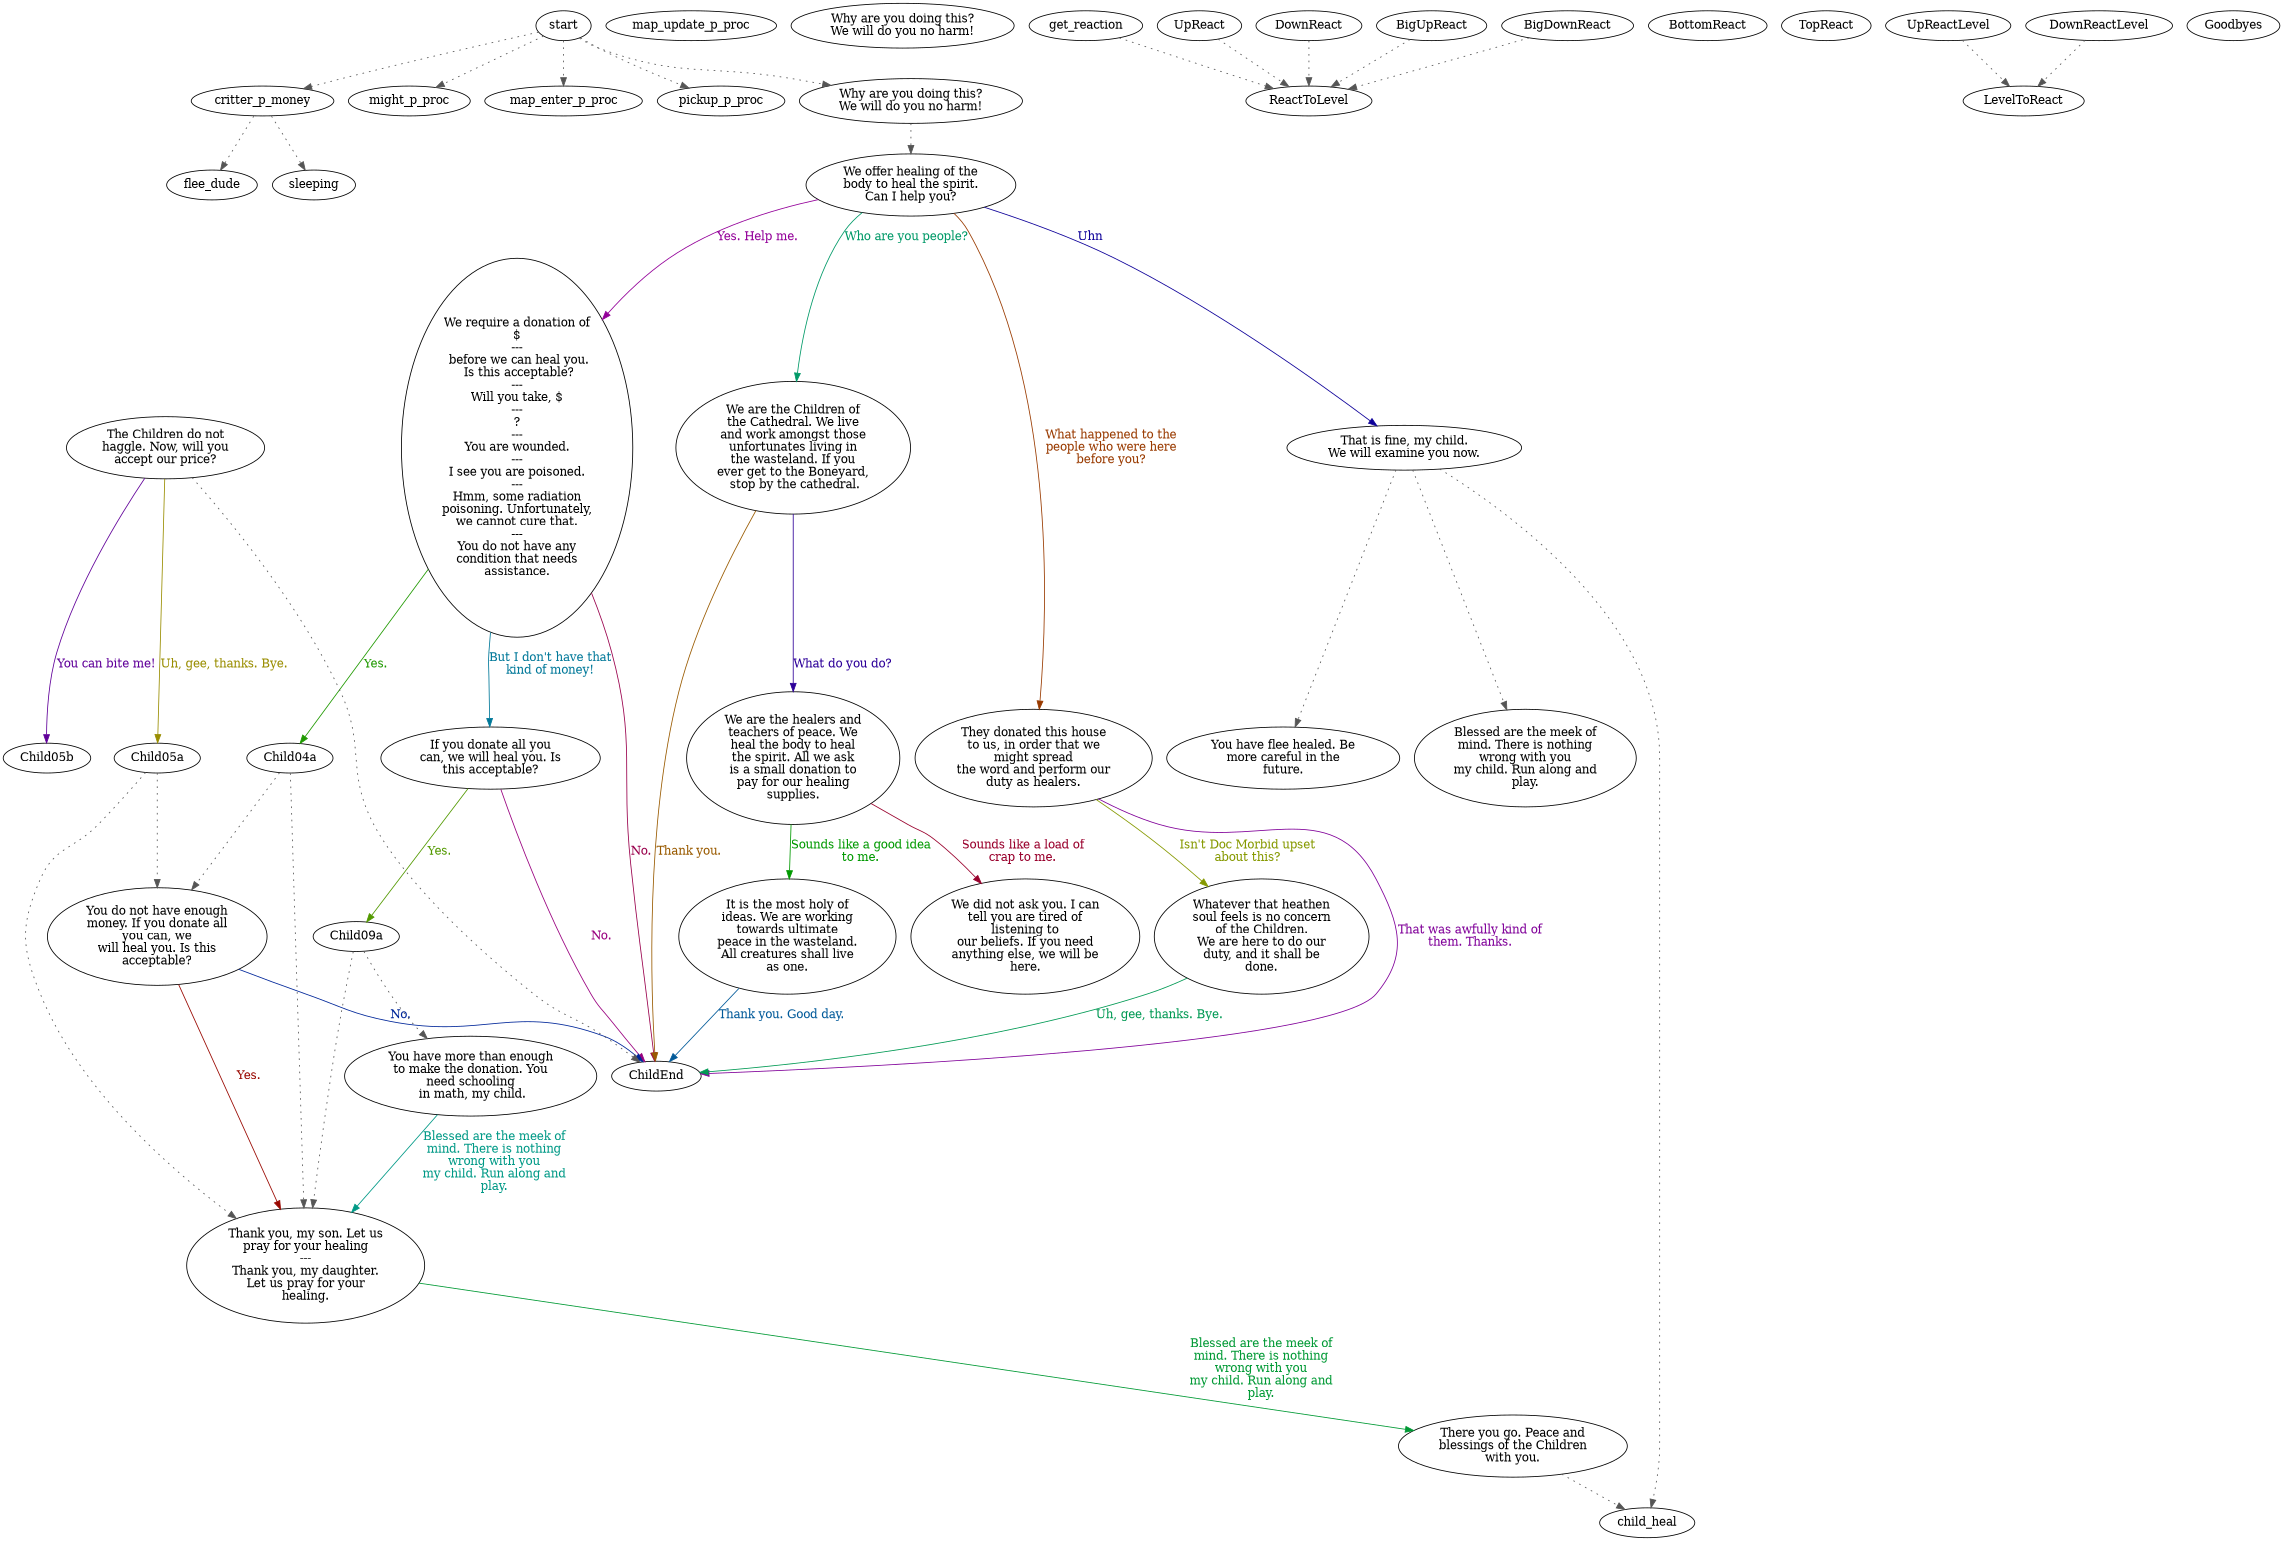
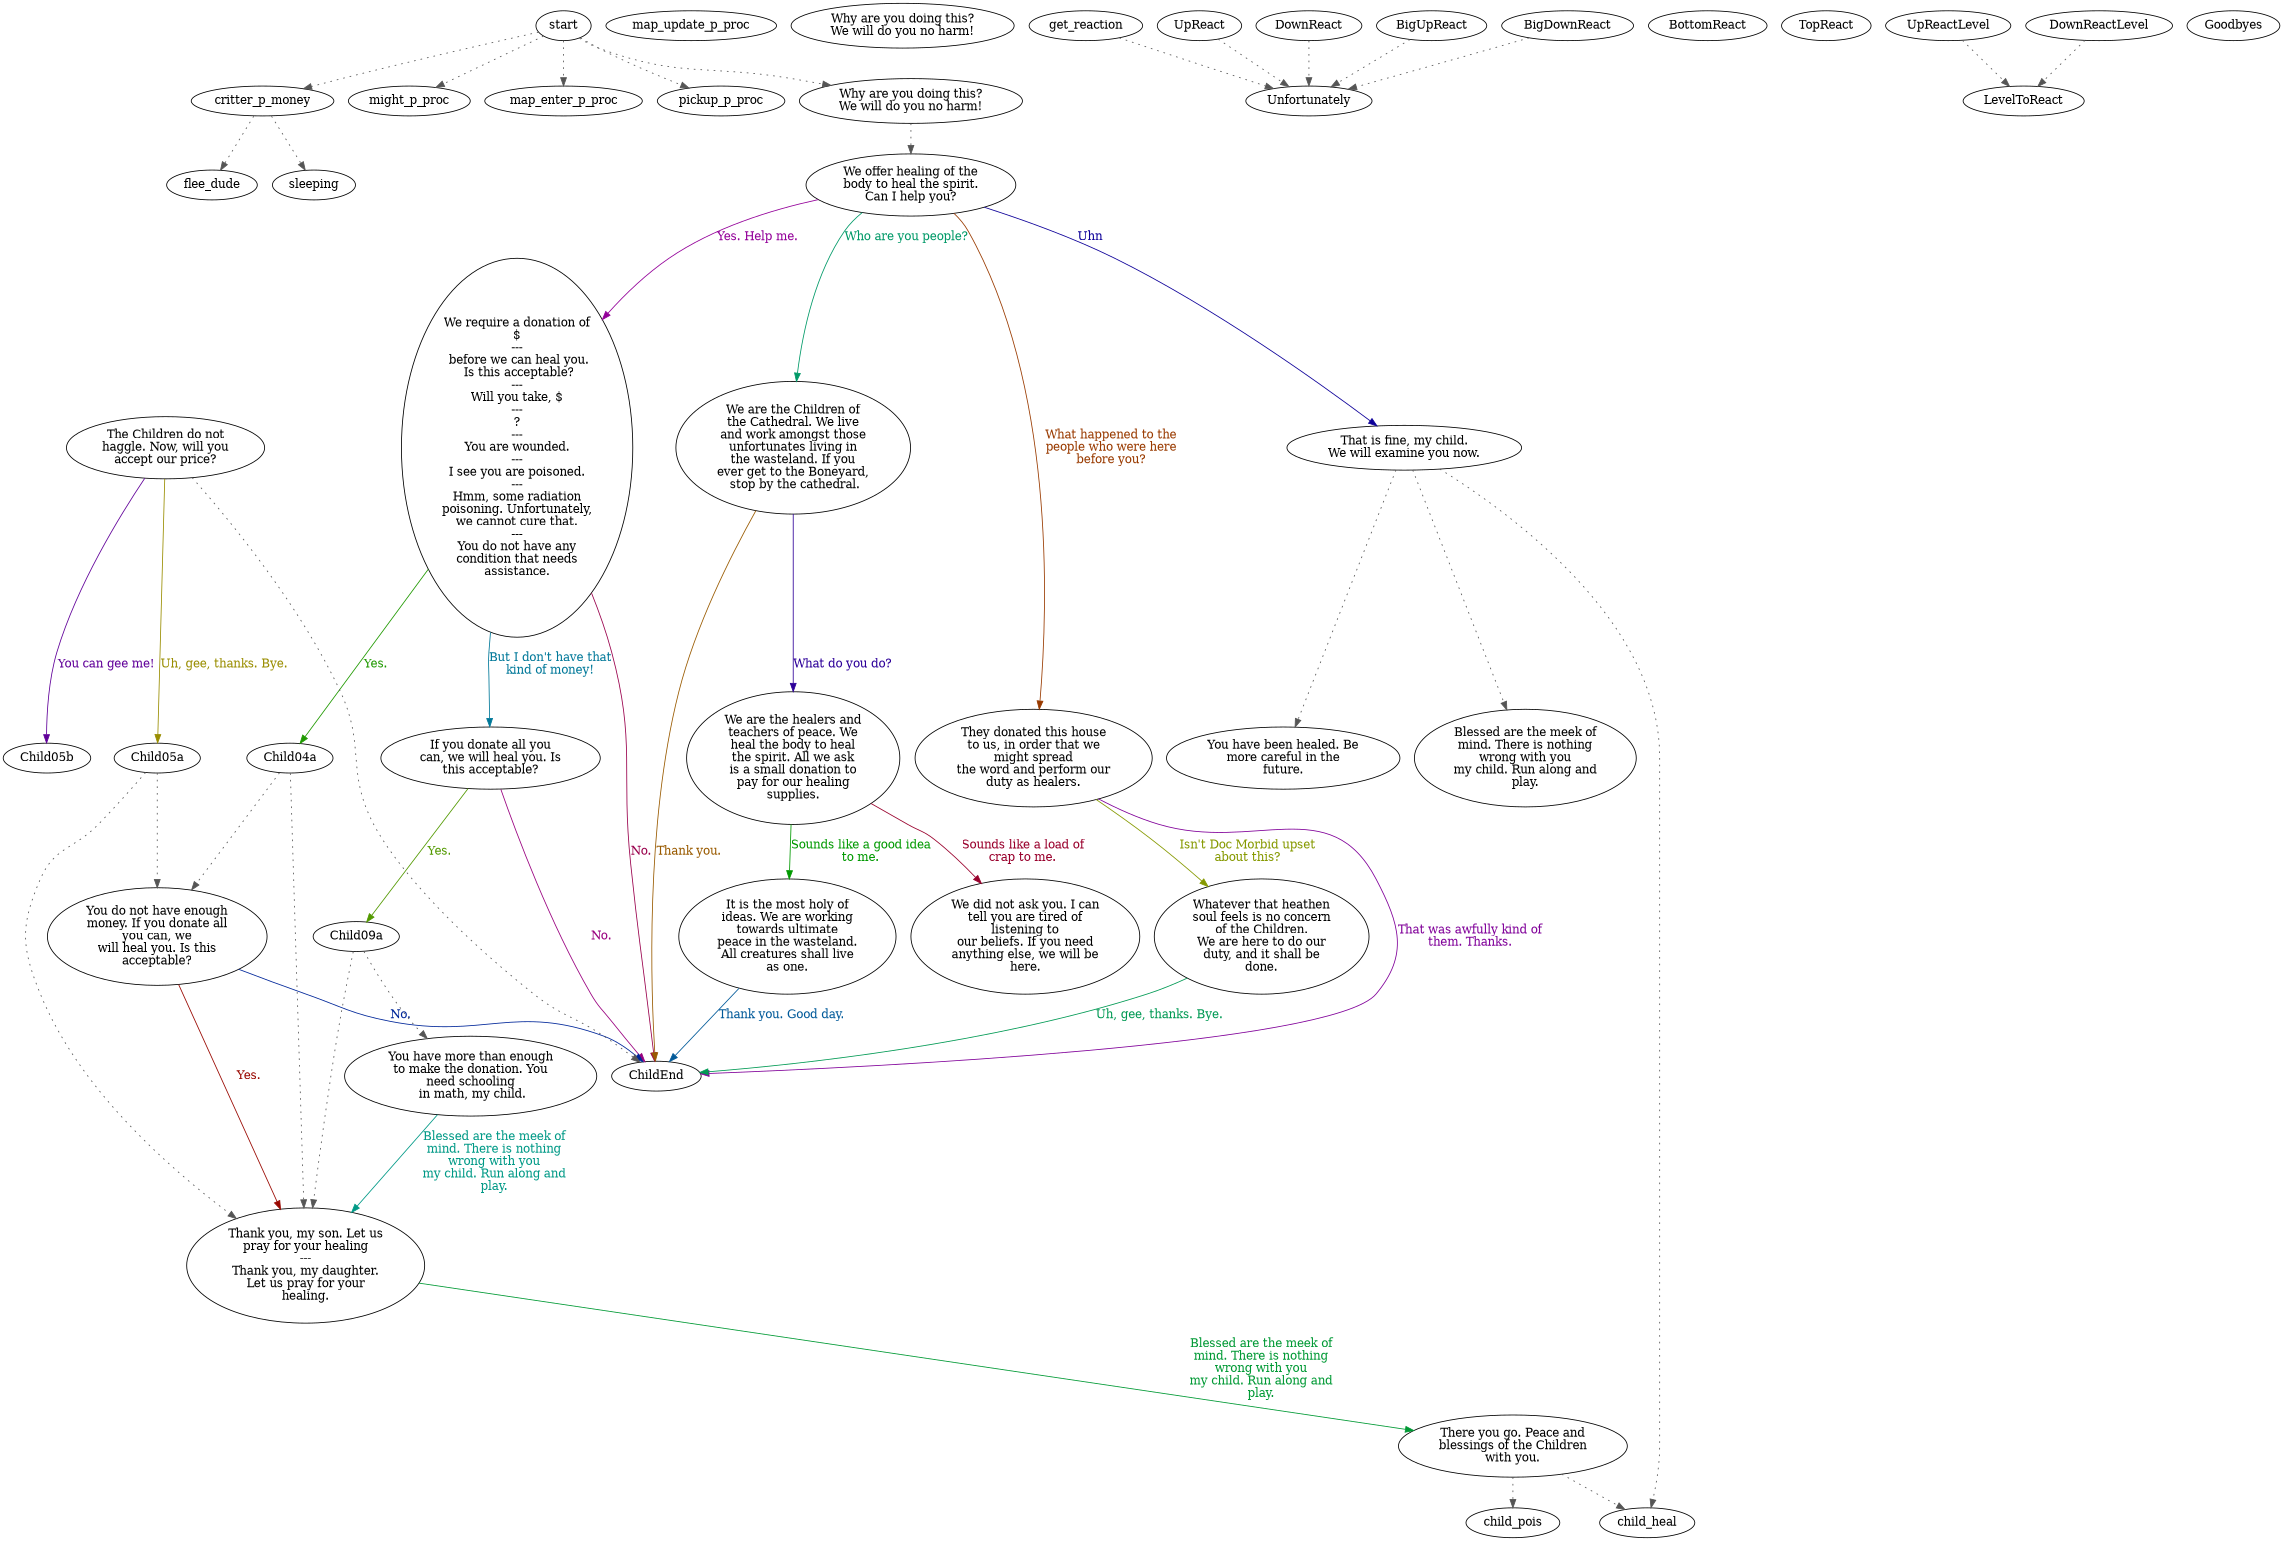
  digraph {
    node [color="#000000" fillcolor="#FFFFFF" style=filled]
    edge [color="#555555" style=dotted]
    n1 [label=critter_p_money]
    start
    n3 [label=might_p_proc]
    map_enter_p_proc
    pickup_p_proc
    n6 [label="Why are you doing this?\nWe will do you no harm!"]
    flee_dude
    sleeping
    n9 [label="We offer healing of the\nbody to heal the spirit.\nCan I help you?"]
    n10 [label="We require a donation of\n$\n---\n before we can heal you.\n Is this acceptable?\n---\nWill you take, $\n---\n?\n---\nYou are wounded.\n---\nI see you are poisoned.\n---\nHmm, some radiation\npoisoning. Unfortunately,\nwe cannot cure that.\n---\nYou do not have any\ncondition that needs\nassistance."]
    n11 [label="We are the Children of\nthe Cathedral. We live\nand work amongst those\nunfortunates living in\nthe wasteland. If you\never get to the Boneyard,\n stop by the cathedral."]
    n12 [label="They donated this house\nto us, in order that we\nmight spread\nthe word and perform our\nduty as healers."]
    n13 [label="That is fine, my child.\nWe will examine you now."]
    map_update_p_proc
    ChildEnd
    Child04a
    n17 [label="If you donate all you\ncan, we will heal you. Is\nthis acceptable?"]
    n18 [label="We are the healers and\nteachers of peace. We\nheal the body to heal\nthe spirit. All we ask\nis a small donation to\npay for our healing\nsupplies."]
    n19 [label="Whatever that heathen\nsoul feels is no concern\nof the Children.\nWe are here to do our\nduty, and it shall be\ndone."]
    child_heal
-   n21 [label="You have flee healed. Be\nmore careful in the\nfuture."]
+   n21 [label="You have been healed. Be\nmore careful in the\nfuture."]
    n22 [label="Blessed are the meek of\nmind. There is nothing\nwrong with you\nmy child. Run along and\nplay."]
    n23 [label="You do not have enough\nmoney. If you donate all\nyou can, we\nwill heal you. Is this\nacceptable?"]
    n24 [label="Thank you, my son. Let us\npray for your healing\n---\nThank you, my daughter.\nLet us pray for your\nhealing."]
    Child09a
    n26 [label="It is the most holy of\nideas. We are working\ntowards ultimate\npeace in the wasteland.\nAll creatures shall live\nas one."]
    n27 [label="We did not ask you. I can\ntell you are tired of\nlistening to\nour beliefs. If you need\nanything else, we will be\nhere."]
    n28 [label="There you go. Peace and\nblessings of the Children\nwith you."]
    n29 [label="You have more than enough\nto make the donation. You\nneed schooling\n in math, my child."]
+   child_pois
    n31 [label="The Children do not\nhaggle. Now, will you\naccept our price?"]
    Child05a
    Child05b
    n34 [label="Why are you doing this?\nWe will do you no harm!"]
    get_reaction
-   ReactToLevel
+   ReactToLevel [label=Unfortunately]
    UpReact
    DownReact
    BottomReact
    TopReact
    BigUpReact
    BigDownReact
    UpReactLevel
    LevelToReact
    DownReactLevel
    Goodbyes
    n1 -> flee_dude
    n1 -> sleeping
    start -> n1
    start -> n3
    start -> map_enter_p_proc
    start -> pickup_p_proc
    start -> n6
    n6 -> n9
    n9 -> n10 [color="#930099" fontcolor="#930099" label="Yes. Help me." style=""]
    n9 -> n11 [color="#009967" fontcolor="#009967" label="Who are you people?" style=""]
    n9 -> n12 [color="#993A00" fontcolor="#993A00" label="What happened to the\npeople who were here\nbefore you?" style=""]
    n9 -> n13 [color="#0D0099" fontcolor="#0D0099" label=Uhn style=""]
    n10 -> ChildEnd [color="#99004C" fontcolor="#99004C" label="No." style=""]
    n10 -> Child04a [color="#1F9900" fontcolor="#1F9900" label="Yes." style=""]
    n10 -> n17 [color="#007899" fontcolor="#007899" label="But I don't have that\nkind of money!" style=""]
    n11 -> ChildEnd [color="#995A00" fontcolor="#995A00" label="Thank you." style=""]
    n11 -> n18 [color="#2D0099" fontcolor="#2D0099" label="What do you do?" style=""]
    n12 -> ChildEnd [color="#800099" fontcolor="#800099" label="That was awfully kind of\nthem. Thanks." style=""]
    n12 -> n19 [color="#869900" fontcolor="#869900" label="Isn't Doc Morbid upset\nabout this?" style=""]
    n13 -> child_heal
    n13 -> n21
    n13 -> n22
    Child04a -> n23
    Child04a -> n24
    n17 -> ChildEnd [color="#99007F" fontcolor="#99007F" label="No." style=""]
    n17 -> Child09a [color="#529900" fontcolor="#529900" label="Yes." style=""]
    n18 -> n26 [color="#009900" fontcolor="#009900" label="Sounds like a good idea\nto me." style=""]
    n18 -> n27 [color="#99002C" fontcolor="#99002C" label="Sounds like a load of\ncrap to me." style=""]
    n19 -> ChildEnd [color="#009953" fontcolor="#009953" label="Uh, gee, thanks. Bye." style=""]
    n23 -> ChildEnd [color="#002699" fontcolor="#002699" label="No." style=""]
    n23 -> n24 [color="#990700" fontcolor="#990700" label="Yes." style=""]
    n24 -> n28 [color="#009934" fontcolor="#009934" label="Blessed are the meek of\nmind. There is nothing\nwrong with you\nmy child. Run along and\nplay." style=""]
    Child09a -> n24
    Child09a -> n29
    n26 -> ChildEnd [color="#005999" fontcolor="#005999" label="Thank you. Good day." style=""]
    n28 -> child_heal
+   n28 -> child_pois
    n29 -> n24 [color="#009986" fontcolor="#009986" label="Blessed are the meek of\nmind. There is nothing\nwrong with you\nmy child. Run along and\nplay." style=""]
    n31 -> ChildEnd
    n31 -> Child05a [color="#998D00" fontcolor="#998D00" label="Uh, gee, thanks. Bye." style=""]
-   n31 -> Child05b [color="#600099" fontcolor="#600099" label="You can bite me!" style=""]
+   n31 -> Child05b [color="#600099" fontcolor="#600099" label="You can gee me!" style=""]
    Child05a -> n23
    Child05a -> n24
    get_reaction -> ReactToLevel
    UpReact -> ReactToLevel
    DownReact -> ReactToLevel
    BigUpReact -> ReactToLevel
    BigDownReact -> ReactToLevel
    UpReactLevel -> LevelToReact
    DownReactLevel -> LevelToReact
  }
